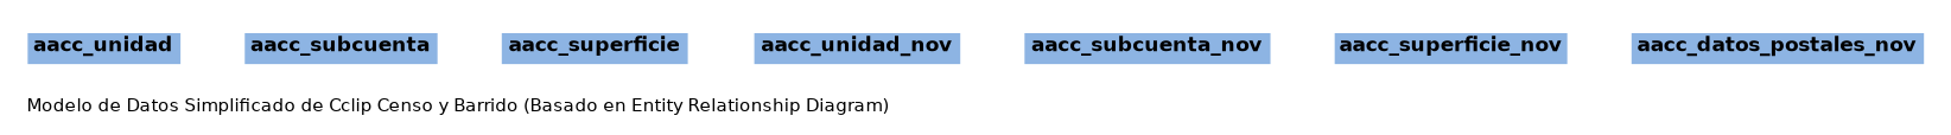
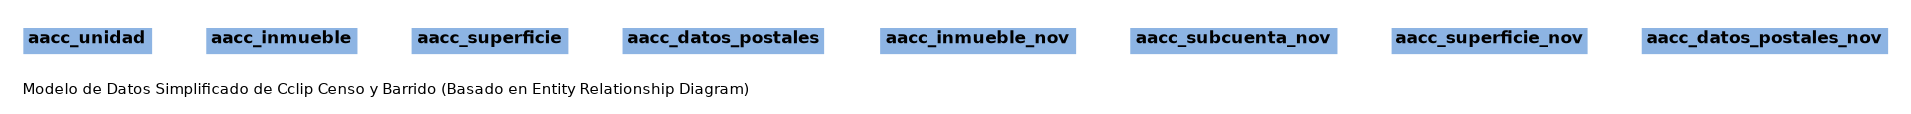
  digraph {
    bgcolor="#FFFFFF"
    fontname=Helvetica
    fontsize=8
    label="Modelo de Datos Simplificado de Cclip Censo y Barrido (Basado en Entity Relationship Diagram)"
    labeljust=l
    nodesep=0.18
    rankdir=TB
    ranksep=0.46
    node [fontname=Helvetica fontsize=9 shape=plaintext]
    n1 [label=< 									<TABLE BORDER="0" CELLBORDER="0" CELLSPACING="0" BGCOLOR="#ffffff"> 				<TR><TD COLSPAN="3" BGCOLOR="#8DB4E3"  ALIGN="CENTER"><B>aacc_unidad</B></TD></TR>  									</TABLE>>]
-   n3 [label=< 									<TABLE BORDER="0" CELLBORDER="0" CELLSPACING="0" BGCOLOR="#ffffff"> 				<TR><TD COLSPAN="3" BGCOLOR="#8DB4E3"  ALIGN="CENTER"><B>aacc_subcuenta</B></TD></TR>  									</TABLE>>]
+   n2 [label=< 									<TABLE BORDER="0" CELLBORDER="0" CELLSPACING="0" BGCOLOR="#ffffff"> 				<TR><TD COLSPAN="3" BGCOLOR="#8DB4E3"  ALIGN="CENTER"><B>aacc_inmueble</B></TD></TR>  									</TABLE>>]
    n4 [label=< 									<TABLE BORDER="0" CELLBORDER="0" CELLSPACING="0" BGCOLOR="#ffffff"> 				<TR><TD COLSPAN="3" BGCOLOR="#8DB4E3"  ALIGN="CENTER"><B>aacc_superficie</B></TD></TR>  									</TABLE>>]
-   n6 [label=< 									<TABLE BORDER="0" CELLBORDER="0" CELLSPACING="0" BGCOLOR="#ffffff"> 				<TR><TD COLSPAN="3" BGCOLOR="#8DB4E3"  ALIGN="CENTER"><B>aacc_unidad_nov</B></TD></TR>  									</TABLE>>]
+   n5 [label=< 									<TABLE BORDER="0" CELLBORDER="0" CELLSPACING="0" BGCOLOR="#ffffff"> 				<TR><TD COLSPAN="3" BGCOLOR="#8DB4E3"  ALIGN="CENTER"><B>aacc_datos_postales</B></TD></TR>  									</TABLE>>]
+   n7 [label=< 									<TABLE BORDER="0" CELLBORDER="0" CELLSPACING="0" BGCOLOR="#ffffff"> 				<TR><TD COLSPAN="3" BGCOLOR="#8DB4E3"  ALIGN="CENTER"><B>aacc_inmueble_nov</B></TD></TR>  									</TABLE>>]
    n8 [label=< 									<TABLE BORDER="0" CELLBORDER="0" CELLSPACING="0" BGCOLOR="#ffffff"> 				<TR><TD COLSPAN="3" BGCOLOR="#8DB4E3"  ALIGN="CENTER"><B>aacc_subcuenta_nov</B></TD></TR>  									</TABLE>>]
    n9 [label=< 									<TABLE BORDER="0" CELLBORDER="0" CELLSPACING="0" BGCOLOR="#ffffff"> 				<TR><TD COLSPAN="3" BGCOLOR="#8DB4E3"  ALIGN="CENTER"><B>aacc_superficie_nov</B></TD></TR>  									</TABLE>>]
    n10 [label=< 									<TABLE BORDER="0" CELLBORDER="0" CELLSPACING="0" BGCOLOR="#ffffff"> 				<TR><TD COLSPAN="3" BGCOLOR="#8DB4E3"  ALIGN="CENTER"><B>aacc_datos_postales_nov</B></TD></TR>  									</TABLE>>]
  }
